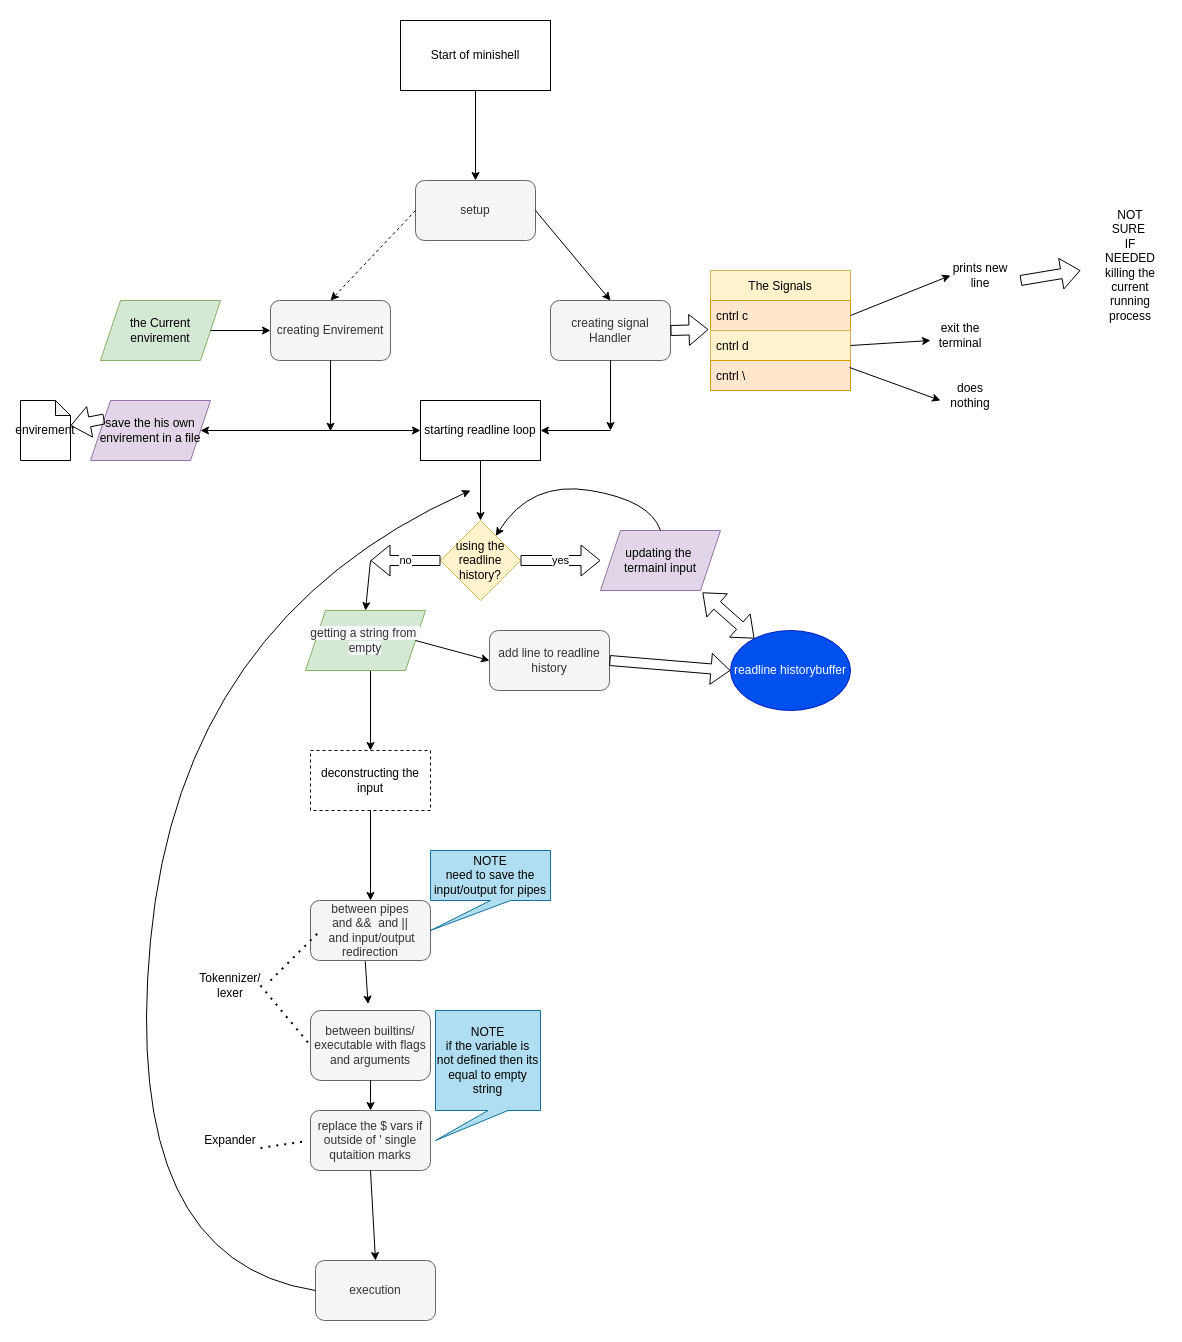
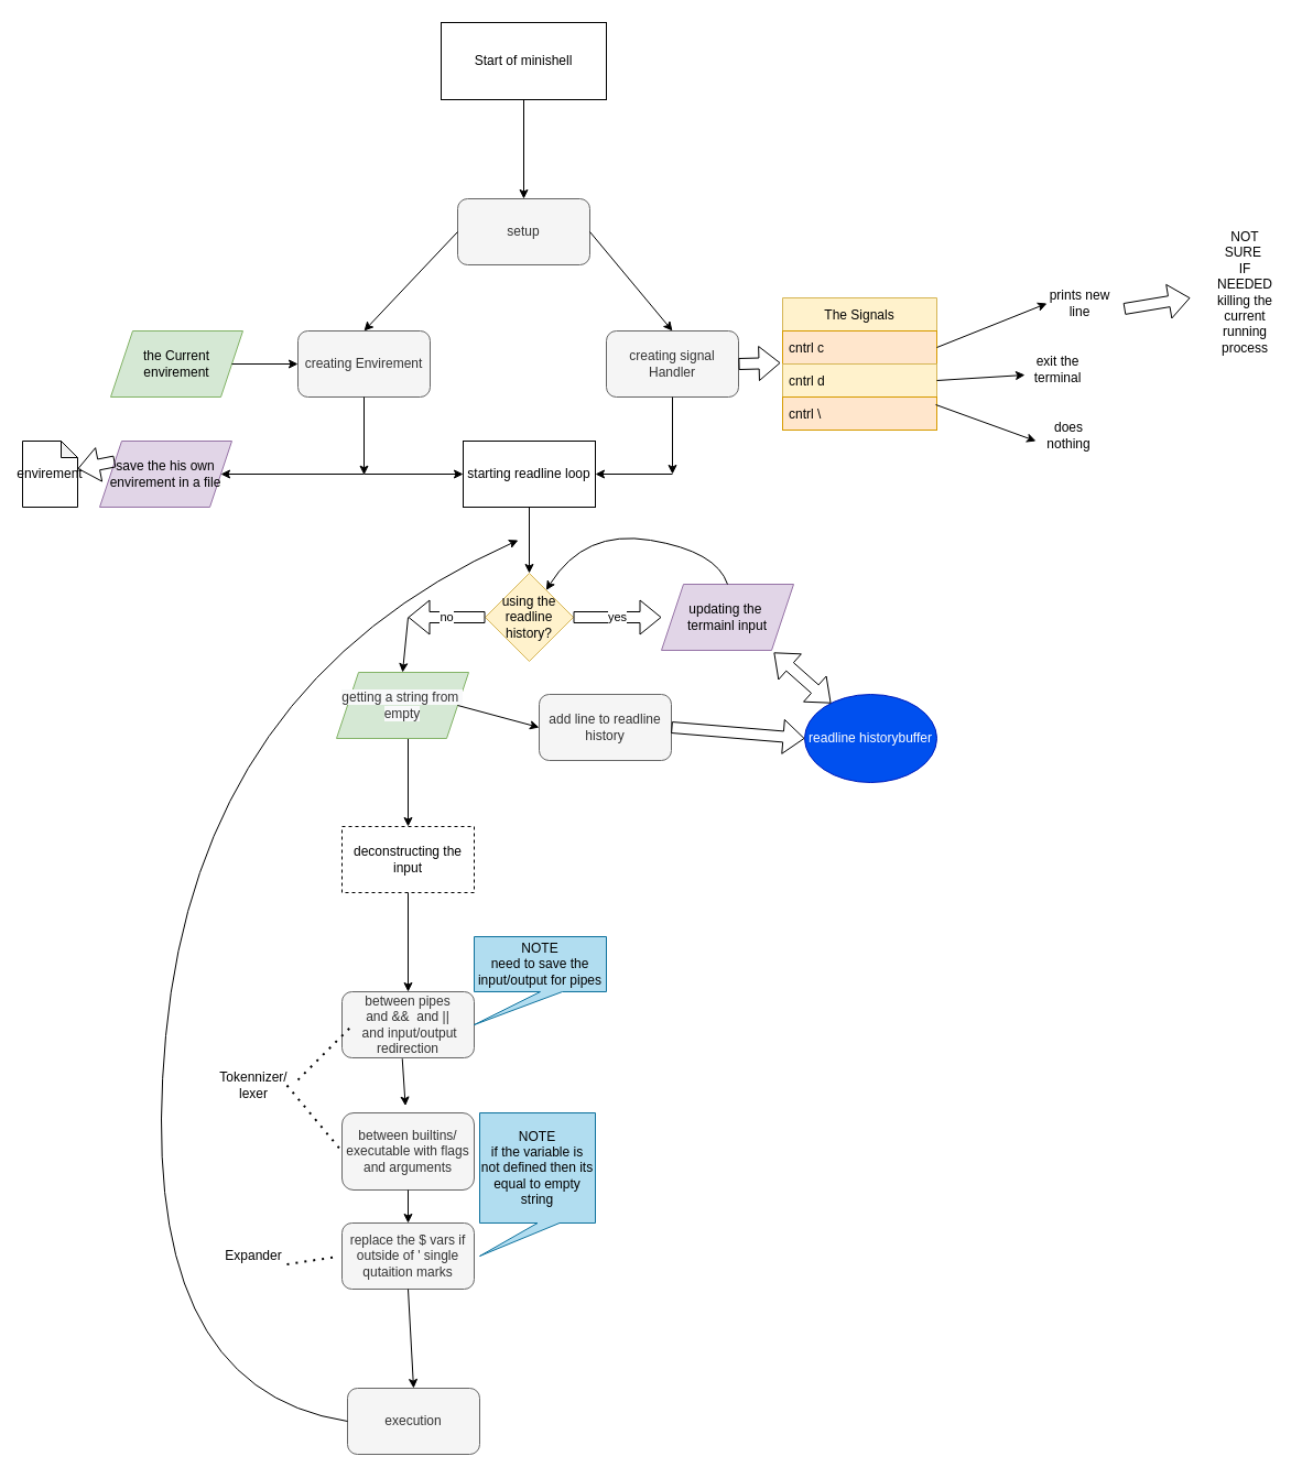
  <mxCell id="0" />
  <mxCell id="1" parent="0" />
  <mxCell id="2" value="envirement" style="shape=note;whiteSpace=wrap;html=1;backgroundOutline=1;darkOpacity=0.05;rounded=0;shadow=0;glass=0;sketch=0;size=15;" vertex="1" parent="1"><mxGeometry x="20" y="400" width="50" height="60" as="geometry" /></mxCell>
  <mxCell id="3" value="Start of minishell" style="rounded=0;whiteSpace=wrap;html=1;shadow=0;glass=0;sketch=0;" vertex="1" parent="1"><mxGeometry x="400" y="20" width="150" height="70" as="geometry" /></mxCell>
  <mxCell id="4" value="setup" style="rounded=1;whiteSpace=wrap;html=1;shadow=0;glass=0;sketch=0;fillColor=#f5f5f5;fontColor=#333333;strokeColor=#666666;" vertex="1" parent="1"><mxGeometry x="415" y="180" width="120" height="60" as="geometry" /></mxCell>
  <mxCell id="5" value="" style="endArrow=classic;html=1;entryX=0.5;entryY=0;entryDx=0;entryDy=0;" edge="1" parent="1" source="3" target="4"><mxGeometry width="50" height="50" relative="1" as="geometry"><mxPoint x="480" y="250" as="sourcePoint" /><mxPoint x="530" y="200" as="targetPoint" /></mxGeometry></mxCell>
  <mxCell id="6" value="creating Envirement" style="rounded=1;whiteSpace=wrap;html=1;shadow=0;glass=0;sketch=0;fillColor=#f5f5f5;fontColor=#333333;strokeColor=#666666;" vertex="1" parent="1"><mxGeometry x="270" y="300" width="120" height="60" as="geometry" /></mxCell>
  <mxCell id="7" value="creating signal Handler" style="rounded=1;whiteSpace=wrap;html=1;shadow=0;glass=0;sketch=0;fillColor=#f5f5f5;fontColor=#333333;strokeColor=#666666;" vertex="1" parent="1"><mxGeometry x="550" y="300" width="120" height="60" as="geometry" /></mxCell>
  <mxCell id="8" value="" style="endArrow=classic;html=1;exitX=1;exitY=0.5;exitDx=0;exitDy=0;entryX=0.5;entryY=0;entryDx=0;entryDy=0;" edge="1" parent="1" source="4" target="7"><mxGeometry width="50" height="50" relative="1" as="geometry"><mxPoint x="480" y="310" as="sourcePoint" /><mxPoint x="530" y="260" as="targetPoint" /></mxGeometry></mxCell>
- <mxCell id="9" value="" style="endArrow=classic;html=1;entryX=0.5;entryY=0;entryDx=0;entryDy=0;exitX=0;exitY=0.5;exitDx=0;exitDy=0;dashed=1;" edge="1" parent="1" source="4" target="6"><mxGeometry width="50" height="50" relative="1" as="geometry"><mxPoint x="330" y="290" as="sourcePoint" /><mxPoint x="380" y="240" as="targetPoint" /></mxGeometry></mxCell>
+ <mxCell id="9" value="" style="endArrow=classic;html=1;entryX=0.5;entryY=0;entryDx=0;entryDy=0;exitX=0;exitY=0.5;exitDx=0;exitDy=0;" edge="1" parent="1" source="4" target="6"><mxGeometry width="50" height="50" relative="1" as="geometry"><mxPoint x="330" y="290" as="sourcePoint" /><mxPoint x="380" y="240" as="targetPoint" /></mxGeometry></mxCell>
  <mxCell id="10" value="the Current envirement" style="shape=parallelogram;perimeter=parallelogramPerimeter;whiteSpace=wrap;html=1;fixedSize=1;rounded=0;shadow=0;glass=0;sketch=0;fillColor=#d5e8d4;strokeColor=#82b366;" vertex="1" parent="1"><mxGeometry x="100" y="300" width="120" height="60" as="geometry" /></mxCell>
  <mxCell id="11" value="" style="endArrow=classic;html=1;entryX=0;entryY=0.5;entryDx=0;entryDy=0;exitX=1;exitY=0.5;exitDx=0;exitDy=0;" edge="1" parent="1" source="10" target="6"><mxGeometry width="50" height="50" relative="1" as="geometry"><mxPoint x="200" y="370" as="sourcePoint" /><mxPoint x="250" y="320" as="targetPoint" /></mxGeometry></mxCell>
  <mxCell id="12" value="save the his own envirement in a file" style="shape=parallelogram;perimeter=parallelogramPerimeter;whiteSpace=wrap;html=1;fixedSize=1;rounded=0;shadow=0;glass=0;sketch=0;fillColor=#e1d5e7;strokeColor=#9673a6;" vertex="1" parent="1"><mxGeometry x="90" y="400" width="120" height="60" as="geometry" /></mxCell>
  <mxCell id="13" value="" style="endArrow=classic;html=1;" edge="1" parent="1" source="6"><mxGeometry width="50" height="50" relative="1" as="geometry"><mxPoint x="330" y="410" as="sourcePoint" /><mxPoint x="330" y="430.711" as="targetPoint" /></mxGeometry></mxCell>
  <mxCell id="14" value="" style="endArrow=classic;html=1;entryX=1;entryY=0.5;entryDx=0;entryDy=0;" edge="1" parent="1" target="12"><mxGeometry width="50" height="50" relative="1" as="geometry"><mxPoint x="330" y="430" as="sourcePoint" /><mxPoint x="340" y="430" as="targetPoint" /></mxGeometry></mxCell>
  <mxCell id="15" value="" style="endArrow=classic;html=1;" edge="1" parent="1"><mxGeometry width="50" height="50" relative="1" as="geometry"><mxPoint x="330" y="430" as="sourcePoint" /><mxPoint x="420" y="430" as="targetPoint" /></mxGeometry></mxCell>
  <mxCell id="16" value="starting readline loop" style="rounded=0;whiteSpace=wrap;html=1;shadow=0;glass=0;sketch=0;" vertex="1" parent="1"><mxGeometry x="420" y="400" width="120" height="60" as="geometry" /></mxCell>
  <mxCell id="17" value="" style="endArrow=classic;html=1;entryX=1;entryY=0.5;entryDx=0;entryDy=0;" edge="1" parent="1" target="16"><mxGeometry width="50" height="50" relative="1" as="geometry"><mxPoint x="610" y="430" as="sourcePoint" /><mxPoint x="610" y="350" as="targetPoint" /></mxGeometry></mxCell>
  <mxCell id="18" value="" style="endArrow=classic;html=1;exitX=0.5;exitY=1;exitDx=0;exitDy=0;" edge="1" parent="1" source="7"><mxGeometry width="50" height="50" relative="1" as="geometry"><mxPoint x="530" y="520" as="sourcePoint" /><mxPoint x="610" y="430" as="targetPoint" /></mxGeometry></mxCell>
  <mxCell id="19" value="The Signals" style="swimlane;fontStyle=0;childLayout=stackLayout;horizontal=1;startSize=30;horizontalStack=0;resizeParent=1;resizeParentMax=0;resizeLast=0;collapsible=1;marginBottom=0;rounded=0;shadow=0;glass=0;sketch=0;fillColor=#fff2cc;strokeColor=#d6b656;" vertex="1" parent="1"><mxGeometry x="710" y="270" width="140" height="120" as="geometry" /></mxCell>
  <mxCell id="20" value="cntrl c" style="text;strokeColor=#d79b00;fillColor=#ffe6cc;align=left;verticalAlign=middle;spacingLeft=4;spacingRight=4;overflow=hidden;points=[[0,0.5],[1,0.5]];portConstraint=eastwest;rotatable=0;rounded=0;shadow=0;glass=0;sketch=0;" vertex="1" parent="19"><mxGeometry y="30" width="140" height="30" as="geometry" /></mxCell>
  <mxCell id="21" value="cntrl d" style="text;strokeColor=#d6b656;fillColor=#fff2cc;align=left;verticalAlign=middle;spacingLeft=4;spacingRight=4;overflow=hidden;points=[[0,0.5],[1,0.5]];portConstraint=eastwest;rotatable=0;rounded=0;shadow=0;glass=0;sketch=0;" vertex="1" parent="19"><mxGeometry y="60" width="140" height="30" as="geometry" /></mxCell>
  <mxCell id="22" value="cntrl \" style="text;strokeColor=#d79b00;fillColor=#ffe6cc;align=left;verticalAlign=middle;spacingLeft=4;spacingRight=4;overflow=hidden;points=[[0,0.5],[1,0.5]];portConstraint=eastwest;rotatable=0;rounded=0;shadow=0;glass=0;sketch=0;" vertex="1" parent="19"><mxGeometry y="90" width="140" height="30" as="geometry" /></mxCell>
  <mxCell id="23" value="" style="shape=flexArrow;endArrow=classic;html=1;exitX=1;exitY=0.5;exitDx=0;exitDy=0;entryX=-0.014;entryY=-0.033;entryDx=0;entryDy=0;entryPerimeter=0;" edge="1" parent="1" source="7" target="21"><mxGeometry width="50" height="50" relative="1" as="geometry"><mxPoint x="670" y="360" as="sourcePoint" /><mxPoint x="720" y="310" as="targetPoint" /></mxGeometry></mxCell>
  <mxCell id="24" value="" style="endArrow=classic;html=1;exitX=1;exitY=0.5;exitDx=0;exitDy=0;entryX=0;entryY=0.5;entryDx=0;entryDy=0;" edge="1" parent="1" source="20" target="25"><mxGeometry width="50" height="50" relative="1" as="geometry"><mxPoint x="880" y="330" as="sourcePoint" /><mxPoint x="930" y="280" as="targetPoint" /></mxGeometry></mxCell>
  <mxCell id="25" value="prints new line" style="text;html=1;align=center;verticalAlign=middle;whiteSpace=wrap;rounded=0;shadow=0;glass=0;sketch=0;" vertex="1" parent="1"><mxGeometry x="950" y="260" width="60" height="30" as="geometry" /></mxCell>
  <mxCell id="26" value="" style="endArrow=classic;html=1;exitX=1;exitY=0.5;exitDx=0;exitDy=0;" edge="1" parent="1" source="21"><mxGeometry width="50" height="50" relative="1" as="geometry"><mxPoint x="890" y="370" as="sourcePoint" /><mxPoint x="930" y="340" as="targetPoint" /></mxGeometry></mxCell>
  <mxCell id="27" value="exit the terminal" style="text;html=1;align=center;verticalAlign=middle;whiteSpace=wrap;rounded=0;shadow=0;glass=0;sketch=0;gradientDirection=west;" vertex="1" parent="1"><mxGeometry x="930" y="320" width="60" height="30" as="geometry" /></mxCell>
  <mxCell id="28" value="" style="endArrow=classic;html=1;exitX=0.993;exitY=0.233;exitDx=0;exitDy=0;exitPerimeter=0;" edge="1" parent="1" source="22"><mxGeometry width="50" height="50" relative="1" as="geometry"><mxPoint x="880" y="410" as="sourcePoint" /><mxPoint x="940" y="400" as="targetPoint" /></mxGeometry></mxCell>
  <mxCell id="29" value="does nothing" style="text;html=1;align=center;verticalAlign=middle;whiteSpace=wrap;rounded=0;shadow=0;glass=0;sketch=0;" vertex="1" parent="1"><mxGeometry x="940" y="380" width="60" height="30" as="geometry" /></mxCell>
  <mxCell id="30" value="" style="shape=flexArrow;endArrow=classic;html=1;exitX=0;exitY=0.25;exitDx=0;exitDy=0;" edge="1" parent="1" source="12" target="2"><mxGeometry width="50" height="50" relative="1" as="geometry"><mxPoint x="250" y="660" as="sourcePoint" /><mxPoint x="300" y="610" as="targetPoint" /></mxGeometry></mxCell>
  <mxCell id="31" value="" style="endArrow=classic;html=1;exitX=0.5;exitY=1;exitDx=0;exitDy=0;" edge="1" parent="1" source="16"><mxGeometry width="50" height="50" relative="1" as="geometry"><mxPoint x="560" y="600" as="sourcePoint" /><mxPoint x="480" y="520" as="targetPoint" /></mxGeometry></mxCell>
  <mxCell id="32" value="deconstructing the input" style="rounded=0;whiteSpace=wrap;html=1;shadow=0;glass=0;sketch=0;dashed=1;" vertex="1" parent="1"><mxGeometry x="310" y="750" width="120" height="60" as="geometry" /></mxCell>
  <mxCell id="33" value="" style="endArrow=classic;html=1;entryX=0.5;entryY=0;entryDx=0;entryDy=0;exitX=0.5;exitY=1;exitDx=0;exitDy=0;" edge="1" parent="1" target="32"><mxGeometry width="50" height="50" relative="1" as="geometry"><mxPoint x="370" y="670" as="sourcePoint" /><mxPoint x="400" y="670" as="targetPoint" /></mxGeometry></mxCell>
  <mxCell id="34" value="add line to readline&lt;br&gt;history" style="rounded=1;whiteSpace=wrap;html=1;shadow=0;glass=0;sketch=0;fillColor=#f5f5f5;fontColor=#333333;strokeColor=#666666;" vertex="1" parent="1"><mxGeometry x="489" y="630" width="120" height="60" as="geometry" /></mxCell>
  <mxCell id="35" value="&lt;meta charset=&quot;utf-8&quot;&gt;&lt;span style=&quot;color: rgb(51, 51, 51); font-family: helvetica; font-size: 12px; font-style: normal; font-weight: 400; letter-spacing: normal; text-align: center; text-indent: 0px; text-transform: none; word-spacing: 0px; background-color: rgb(248, 249, 250); display: inline; float: none;&quot;&gt;getting a string from&amp;nbsp;&lt;/span&gt;&lt;br style=&quot;color: rgb(51, 51, 51); font-family: helvetica; font-size: 12px; font-style: normal; font-weight: 400; letter-spacing: normal; text-align: center; text-indent: 0px; text-transform: none; word-spacing: 0px; background-color: rgb(248, 249, 250);&quot;&gt;&lt;span style=&quot;color: rgb(51, 51, 51); font-family: helvetica; font-size: 12px; font-style: normal; font-weight: 400; letter-spacing: normal; text-align: center; text-indent: 0px; text-transform: none; word-spacing: 0px; background-color: rgb(248, 249, 250); display: inline; float: none;&quot;&gt;empty&lt;/span&gt;" style="shape=parallelogram;perimeter=parallelogramPerimeter;whiteSpace=wrap;html=1;fixedSize=1;rounded=0;shadow=0;glass=0;sketch=0;fillColor=#d5e8d4;strokeColor=#82b366;" vertex="1" parent="1"><mxGeometry x="305" y="610" width="120" height="60" as="geometry" /></mxCell>
  <mxCell id="36" value="using the&lt;br&gt;readline&lt;br&gt;history?" style="rhombus;whiteSpace=wrap;html=1;rounded=0;shadow=0;glass=0;sketch=0;fillColor=#fff2cc;strokeColor=#d6b656;" vertex="1" parent="1"><mxGeometry x="440" y="520" width="80" height="80" as="geometry" /></mxCell>
  <mxCell id="37" value="no" style="shape=flexArrow;endArrow=classic;html=1;exitX=0;exitY=0.5;exitDx=0;exitDy=0;" edge="1" parent="1" source="36"><mxGeometry width="50" height="50" relative="1" as="geometry"><mxPoint x="520" y="680" as="sourcePoint" /><mxPoint x="370" y="560" as="targetPoint" /></mxGeometry></mxCell>
  <mxCell id="38" value="yes" style="shape=flexArrow;endArrow=classic;html=1;exitX=1;exitY=0.5;exitDx=0;exitDy=0;" edge="1" parent="1" source="36"><mxGeometry width="50" height="50" relative="1" as="geometry"><mxPoint x="520" y="590" as="sourcePoint" /><mxPoint x="600" y="560" as="targetPoint" /></mxGeometry></mxCell>
  <mxCell id="39" value="" style="endArrow=classic;html=1;entryX=0.5;entryY=0;entryDx=0;entryDy=0;" edge="1" parent="1" target="35"><mxGeometry width="50" height="50" relative="1" as="geometry"><mxPoint x="370" y="560" as="sourcePoint" /><mxPoint x="370" y="580" as="targetPoint" /></mxGeometry></mxCell>
  <mxCell id="40" value="updating the&amp;nbsp;&lt;br&gt;termainl input" style="shape=parallelogram;perimeter=parallelogramPerimeter;whiteSpace=wrap;html=1;fixedSize=1;rounded=0;shadow=0;glass=0;sketch=0;fillColor=#e1d5e7;strokeColor=#9673a6;" vertex="1" parent="1"><mxGeometry x="600" y="530" width="120" height="60" as="geometry" /></mxCell>
  <mxCell id="41" value="" style="curved=1;endArrow=classic;html=1;exitX=0.5;exitY=0;exitDx=0;exitDy=0;" edge="1" parent="1" source="40" target="36"><mxGeometry width="50" height="50" relative="1" as="geometry"><mxPoint x="640" y="540" as="sourcePoint" /><mxPoint x="690" y="490" as="targetPoint" /><Array as="points"><mxPoint x="650" y="500" /><mxPoint x="530" y="480" /></Array></mxGeometry></mxCell>
  <mxCell id="42" value="" style="endArrow=classic;html=1;exitX=1;exitY=0.5;exitDx=0;exitDy=0;entryX=0;entryY=0.5;entryDx=0;entryDy=0;" edge="1" parent="1" source="35" target="34"><mxGeometry width="50" height="50" relative="1" as="geometry"><mxPoint x="410" y="680" as="sourcePoint" /><mxPoint x="460" y="630" as="targetPoint" /></mxGeometry></mxCell>
  <mxCell id="43" value="readline historybuffer" style="ellipse;whiteSpace=wrap;html=1;rounded=0;shadow=0;glass=0;sketch=0;gradientDirection=west;fillColor=#0050ef;fontColor=#ffffff;strokeColor=#001DBC;" vertex="1" parent="1"><mxGeometry x="730" y="630" width="120" height="80" as="geometry" /></mxCell>
  <mxCell id="44" value="" style="shape=flexArrow;endArrow=classic;startArrow=classic;html=1;exitX=0.85;exitY=1.033;exitDx=0;exitDy=0;exitPerimeter=0;" edge="1" parent="1" source="40" target="43"><mxGeometry width="100" height="100" relative="1" as="geometry"><mxPoint x="620" y="710" as="sourcePoint" /><mxPoint x="720" y="610" as="targetPoint" /></mxGeometry></mxCell>
  <mxCell id="45" value="" style="shape=flexArrow;endArrow=classic;html=1;entryX=0;entryY=0.5;entryDx=0;entryDy=0;exitX=1;exitY=0.5;exitDx=0;exitDy=0;" edge="1" parent="1" source="34" target="43"><mxGeometry width="50" height="50" relative="1" as="geometry"><mxPoint x="600" y="680" as="sourcePoint" /><mxPoint x="650" y="630" as="targetPoint" /></mxGeometry></mxCell>
  <mxCell id="46" value="" style="shape=flexArrow;endArrow=classic;html=1;" edge="1" parent="1"><mxGeometry width="50" height="50" relative="1" as="geometry"><mxPoint x="1020" y="280" as="sourcePoint" /><mxPoint x="1080" y="270" as="targetPoint" /></mxGeometry></mxCell>
  <mxCell id="47" value="NOT SURE&amp;nbsp;&lt;br&gt;IF NEEDED&lt;br&gt;killing the current running process" style="text;html=1;strokeColor=none;fillColor=none;align=center;verticalAlign=middle;whiteSpace=wrap;rounded=0;shadow=0;glass=0;sketch=0;" vertex="1" parent="1"><mxGeometry x="1100" y="250" width="60" height="30" as="geometry" /></mxCell>
  <mxCell id="48" value="between pipes&lt;br&gt;and &amp;amp;&amp;amp;&amp;nbsp; and ||&lt;br&gt;&amp;nbsp;and input/output redirection" style="rounded=1;whiteSpace=wrap;html=1;shadow=0;glass=0;sketch=0;gradientDirection=west;fillColor=#f5f5f5;fontColor=#333333;strokeColor=#666666;" vertex="1" parent="1"><mxGeometry x="310" y="900" width="120" height="60" as="geometry" /></mxCell>
  <mxCell id="49" value="" style="endArrow=classic;html=1;exitX=0.5;exitY=1;exitDx=0;exitDy=0;" edge="1" parent="1" source="32" target="48"><mxGeometry width="50" height="50" relative="1" as="geometry"><mxPoint x="360" y="850" as="sourcePoint" /><mxPoint x="410" y="800" as="targetPoint" /></mxGeometry></mxCell>
  <mxCell id="50" value="NOTE&lt;br&gt;need to save the input/output for pipes" style="shape=callout;whiteSpace=wrap;html=1;perimeter=calloutPerimeter;rounded=0;shadow=0;glass=0;sketch=0;gradientDirection=west;position2=0;fillColor=#b1ddf0;strokeColor=#10739e;" vertex="1" parent="1"><mxGeometry x="430" y="850" width="120" height="80" as="geometry" /></mxCell>
  <mxCell id="51" value="between builtins/ executable with flags and arguments" style="rounded=1;whiteSpace=wrap;html=1;shadow=0;glass=0;sketch=0;fillColor=#f5f5f5;fontColor=#333333;strokeColor=#666666;" vertex="1" parent="1"><mxGeometry x="310" y="1010" width="120" height="70" as="geometry" /></mxCell>
  <mxCell id="52" value="" style="endArrow=classic;html=1;entryX=0.48;entryY=-0.091;entryDx=0;entryDy=0;entryPerimeter=0;exitX=0.456;exitY=1.012;exitDx=0;exitDy=0;exitPerimeter=0;" edge="1" parent="1" source="48" target="51"><mxGeometry width="50" height="50" relative="1" as="geometry"><mxPoint x="340" y="980" as="sourcePoint" /><mxPoint x="400" y="960" as="targetPoint" /></mxGeometry></mxCell>
  <mxCell id="53" value="" style="endArrow=classic;html=1;entryX=0.5;entryY=0;entryDx=0;entryDy=0;exitX=0.5;exitY=1;exitDx=0;exitDy=0;" edge="1" parent="1" source="51"><mxGeometry width="50" height="50" relative="1" as="geometry"><mxPoint x="350" y="1120" as="sourcePoint" /><mxPoint x="370" y="1110" as="targetPoint" /></mxGeometry></mxCell>
  <mxCell id="54" value="Tokennizer/ lexer" style="text;html=1;strokeColor=none;fillColor=none;align=center;verticalAlign=middle;whiteSpace=wrap;rounded=0;shadow=0;glass=0;sketch=0;" vertex="1" parent="1"><mxGeometry x="200" y="970" width="60" height="30" as="geometry" /></mxCell>
  <mxCell id="55" value="" style="endArrow=none;dashed=1;html=1;dashPattern=1 3;strokeWidth=2;" edge="1" parent="1"><mxGeometry width="50" height="50" relative="1" as="geometry"><mxPoint x="270" y="980" as="sourcePoint" /><mxPoint x="320" y="930" as="targetPoint" /></mxGeometry></mxCell>
  <mxCell id="56" value="" style="endArrow=none;dashed=1;html=1;dashPattern=1 3;strokeWidth=2;entryX=0;entryY=0.5;entryDx=0;entryDy=0;exitX=1;exitY=0.5;exitDx=0;exitDy=0;" edge="1" parent="1" source="54" target="51"><mxGeometry width="50" height="50" relative="1" as="geometry"><mxPoint x="220" y="1110" as="sourcePoint" /><mxPoint x="270" y="1060" as="targetPoint" /></mxGeometry></mxCell>
  <mxCell id="57" value="replace the $ vars if outside of ' single qutaition marks" style="rounded=1;whiteSpace=wrap;html=1;shadow=0;glass=0;sketch=0;fillColor=#f5f5f5;fontColor=#333333;strokeColor=#666666;" vertex="1" parent="1"><mxGeometry x="310" y="1110" width="120" height="60" as="geometry" /></mxCell>
  <mxCell id="58" value="Expander" style="text;html=1;strokeColor=none;fillColor=none;align=center;verticalAlign=middle;whiteSpace=wrap;rounded=0;shadow=0;glass=0;sketch=0;" vertex="1" parent="1"><mxGeometry x="200" y="1125" width="60" height="30" as="geometry" /></mxCell>
  <mxCell id="59" value="" style="endArrow=none;dashed=1;html=1;dashPattern=1 3;strokeWidth=2;entryX=-0.044;entryY=0.512;entryDx=0;entryDy=0;entryPerimeter=0;exitX=1;exitY=0.75;exitDx=0;exitDy=0;" edge="1" parent="1" source="58" target="57"><mxGeometry width="50" height="50" relative="1" as="geometry"><mxPoint x="260" y="1170" as="sourcePoint" /><mxPoint x="310" y="1120" as="targetPoint" /></mxGeometry></mxCell>
  <mxCell id="60" value="NOTE&lt;br&gt;if the variable is not defined then its equal to empty string" style="shape=callout;whiteSpace=wrap;html=1;perimeter=calloutPerimeter;rounded=0;shadow=0;glass=0;sketch=0;gradientDirection=west;fillColor=#b1ddf0;strokeColor=#10739e;position2=0;" vertex="1" parent="1"><mxGeometry x="435" y="1010" width="105" height="130" as="geometry" /></mxCell>
  <mxCell id="61" value="execution" style="rounded=1;whiteSpace=wrap;html=1;shadow=0;glass=0;sketch=0;fillColor=#f5f5f5;fontColor=#333333;strokeColor=#666666;" vertex="1" parent="1"><mxGeometry x="315" y="1260" width="120" height="60" as="geometry" /></mxCell>
  <mxCell id="62" value="" style="endArrow=classic;html=1;entryX=0.5;entryY=0;entryDx=0;entryDy=0;exitX=0.5;exitY=1;exitDx=0;exitDy=0;" edge="1" parent="1" source="57" target="61"><mxGeometry width="50" height="50" relative="1" as="geometry"><mxPoint x="340" y="1240" as="sourcePoint" /><mxPoint x="390" y="1190" as="targetPoint" /></mxGeometry></mxCell>
  <mxCell id="63" value="" style="curved=1;endArrow=classic;html=1;exitX=0;exitY=0.5;exitDx=0;exitDy=0;" edge="1" parent="1" source="61"><mxGeometry width="50" height="50" relative="1" as="geometry"><mxPoint x="440" y="1140" as="sourcePoint" /><mxPoint x="470" y="490" as="targetPoint" /><Array as="points"><mxPoint x="120" y="1260" /><mxPoint x="180" y="620" /></Array></mxGeometry></mxCell>
